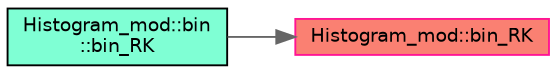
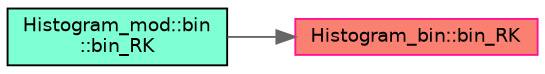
  digraph {
    rankdir=RL
    node [fontname=Helvetica fontsize=10 shape=record style=filled]
-   n1 [color=deeppink fillcolor=salmon fontcolor=black height=0.2 label="Histogram_mod::bin_RK" width=0.4]
+   n1 [color=deeppink fillcolor=salmon fontcolor=black height=0.2 label="Histogram_bin::bin_RK" width=0.4]
    n2 [color=black fillcolor=aquamarine height=0.2 label="Histogram_mod::bin\l::bin_RK" width=0.4]
    n1 -> n2 [color=gray40 dir=back fontname=Helvetica fontsize=10 labelfontname=Helvetica labelfontsize=10 style=solid]
  }
